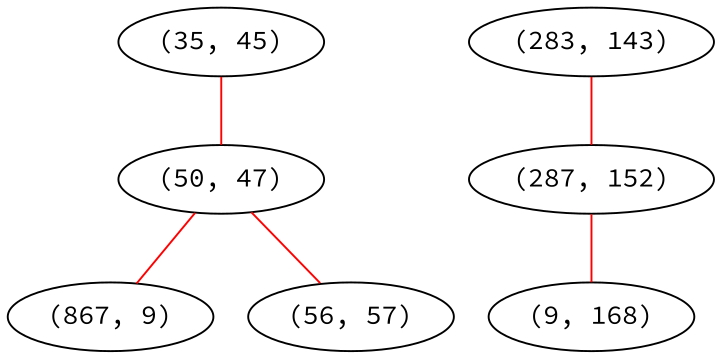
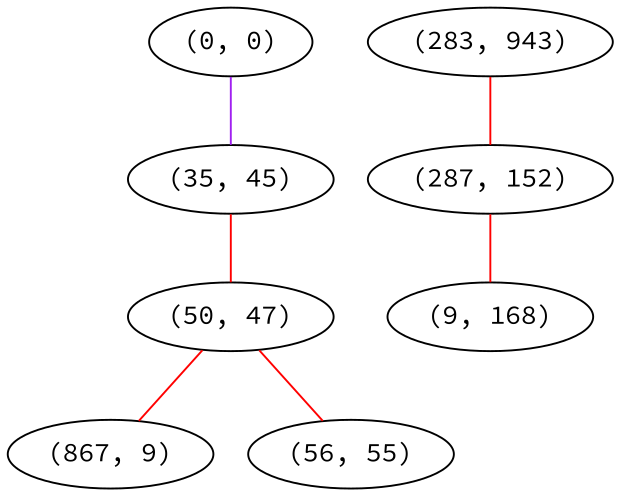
  graph {
    fontname="Source Code Pro"
    node [fontname="Source Code Pro"]
    edge [color=red fontname="Source Code Pro" weight=1]
+   "(0, 0)"
    "(35, 45)"
    "(50, 47)"
    n4 [label="(867, 9)"]
-   "(56, 57)"
-   "(283, 143)"
+   "(56, 57)" [label="(56, 55)"]
+   "(283, 143)" [label="(283, 943)"]
    "(287, 152)"
    n8 [label="(9, 168)"]
+   "(0, 0)" -- "(35, 45)" [color=purple weight=4]
    "(35, 45)" -- "(50, 47)"
    "(50, 47)" -- n4
    "(50, 47)" -- "(56, 57)"
    "(283, 143)" -- "(287, 152)"
    "(287, 152)" -- n8
  }
